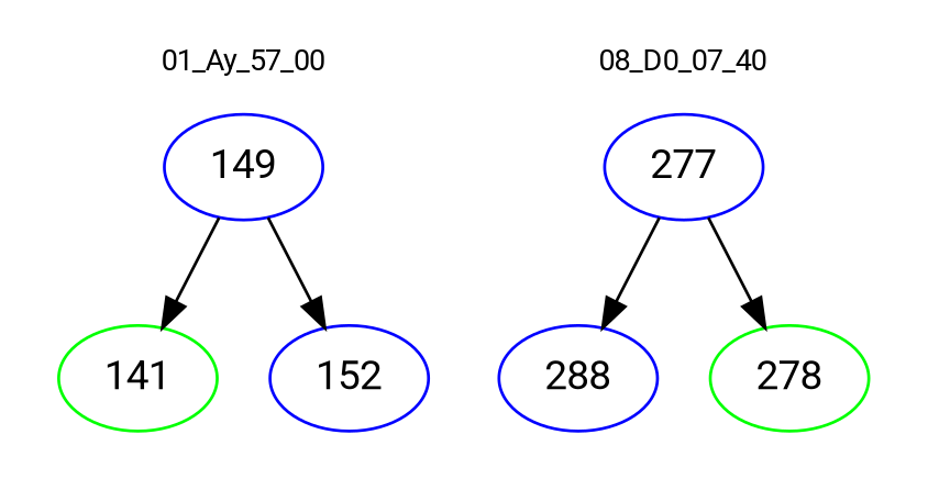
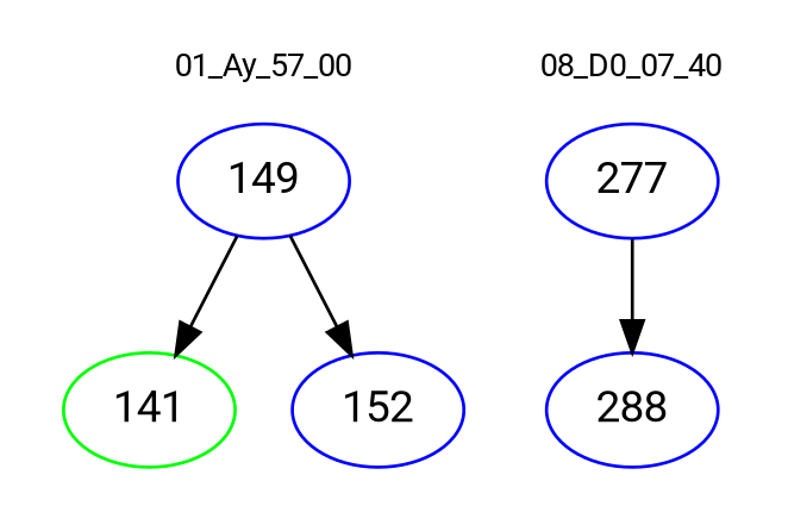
  digraph {
    fontname=Roboto
    node [color=blue fontname=Roboto]
    edge [color=black fontname=Roboto]
    n1 [label=149]
    n2 [color=green label=141]
    n3 [label=152]
    n4 [label=277]
    n5 [label=288]
-   n6 [color=green label=278]
    subgraph cluster_1 {
      color=white
      fontsize=10
      label="01_Ay_57_00"
      n1
      n2
      n3
    }
    subgraph cluster_2 {
      color=white
      fontsize=10
      label="08_D0_07_40"
      n4
      n5
-     n6
    }
    n1 -> n2
    n1 -> n3
    n4 -> n5
-   n4 -> n6
  }
